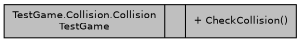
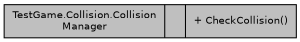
  digraph {
    rankdir=LR
-   n1 [color=black fillcolor=grey75 fontcolor=black fontname=Helvetica fontsize=10 height=0.2 label="{TestGame.Collision.Collision\lTestGame\n||+ CheckCollision()\l}" shape=record style=filled width=0.4]
+   n1 [color=black fillcolor=grey75 fontcolor=black fontname=Helvetica fontsize=10 height=0.2 label="{TestGame.Collision.Collision\lManager\n||+ CheckCollision()\l}" shape=record style=filled width=0.4]
  }
